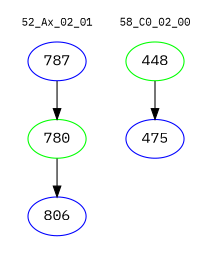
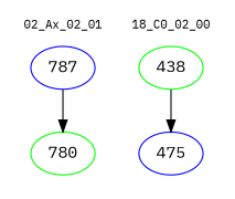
  digraph {
    fontname="IBM Plex Mono"
    node [color=blue fontname="IBM Plex Mono"]
    edge [color=black fontname="IBM Plex Mono"]
    n1 [label=787]
    n2 [color=green label=780]
-   n3 [label=806]
-   n4 [color=green label=448]
+   n4 [color=green label=438]
    n5 [label=475]
    subgraph cluster_1 {
      color=white
      fontsize=10
-     label="52_Ax_02_01"
+     label="02_Ax_02_01"
      n1
      n2
-     n3
    }
    subgraph cluster_2 {
      color=white
      fontsize=10
-     label="58_C0_02_00"
+     label="18_C0_02_00"
      n4
      n5
    }
    n1 -> n2
-   n2 -> n3
    n4 -> n5
  }
